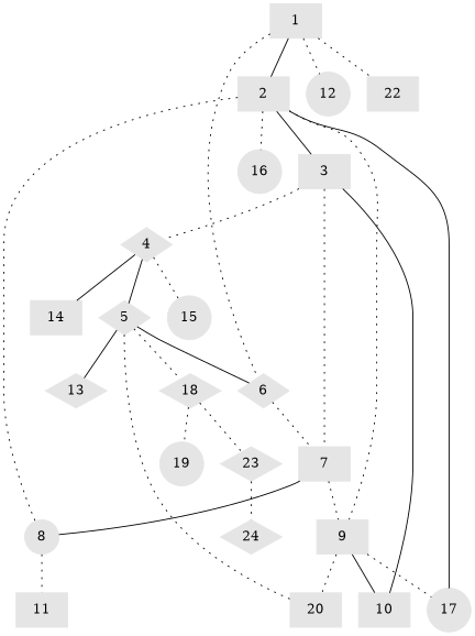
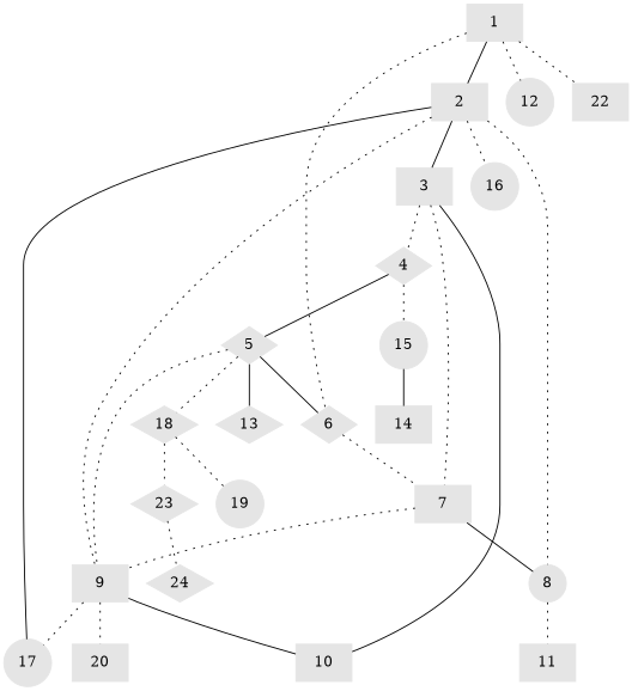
  graph {
    node [color=gray90 shape=box style=filled]
    edge [style=dotted weight=1.0]
    1
    2
    6 [shape=diamond]
    12 [shape=circle]
    22
    3
    8 [shape=circle]
    9
    16 [shape=circle]
    17 [shape=circle]
    7
    4 [shape=diamond]
    10
    11
    20
    5 [shape=diamond]
    14
    15 [shape=circle]
    13 [shape=diamond]
    18 [shape=diamond]
    19 [shape=circle]
    23 [shape=diamond]
    24 [shape=diamond]
    1 -- 2 [style=solid]
    1 -- 6
    1 -- 12
    1 -- 22
    2 -- 3 [style=solid]
    2 -- 8
    2 -- 9
    2 -- 16 [weight=3.0]
    2 -- 17 [style=solid]
    6 -- 7
    3 -- 7 [weight=3.0]
    3 -- 4
    3 -- 10 [style=solid]
    8 -- 11
    9 -- 17
    9 -- 10 [style=solid]
    9 -- 20 [weight=2.0]
    7 -- 8 [style=solid]
    7 -- 9
    4 -- 5 [style=solid]
-   4 -- 14 [style=solid]
+   15 -- 14 [style=solid]
    4 -- 15
    5 -- 6 [style=solid]
-   5 -- 20
+   5 -- 9
    5 -- 13 [style=solid weight=3.0]
    5 -- 18
    18 -- 19
    18 -- 23
    23 -- 24
  }
